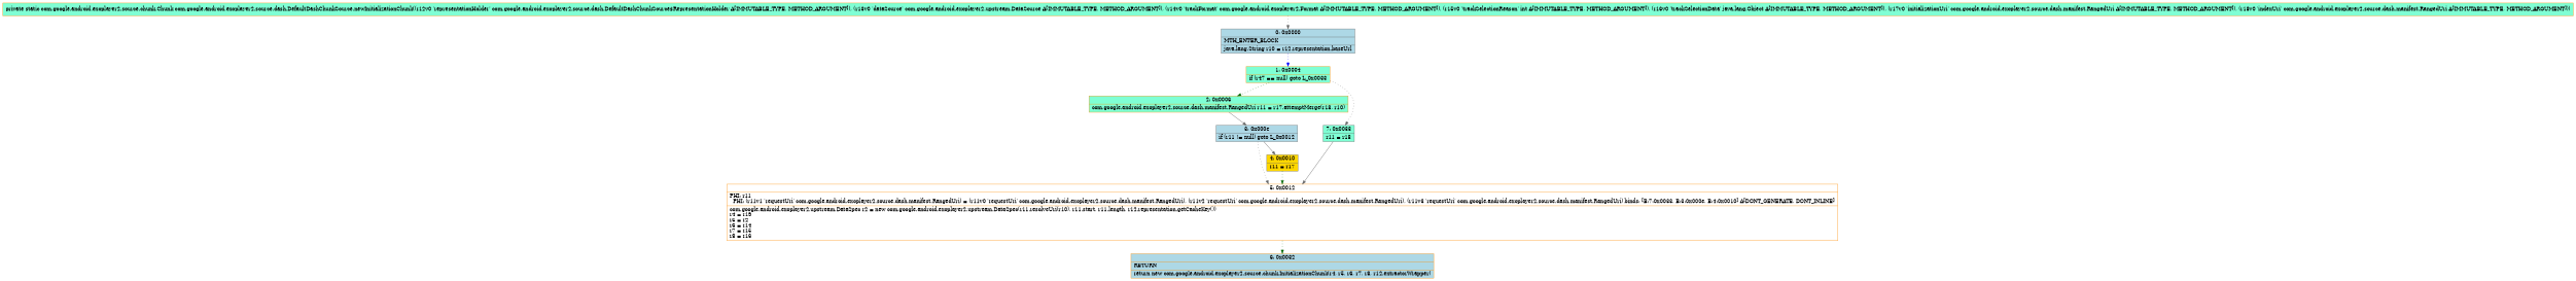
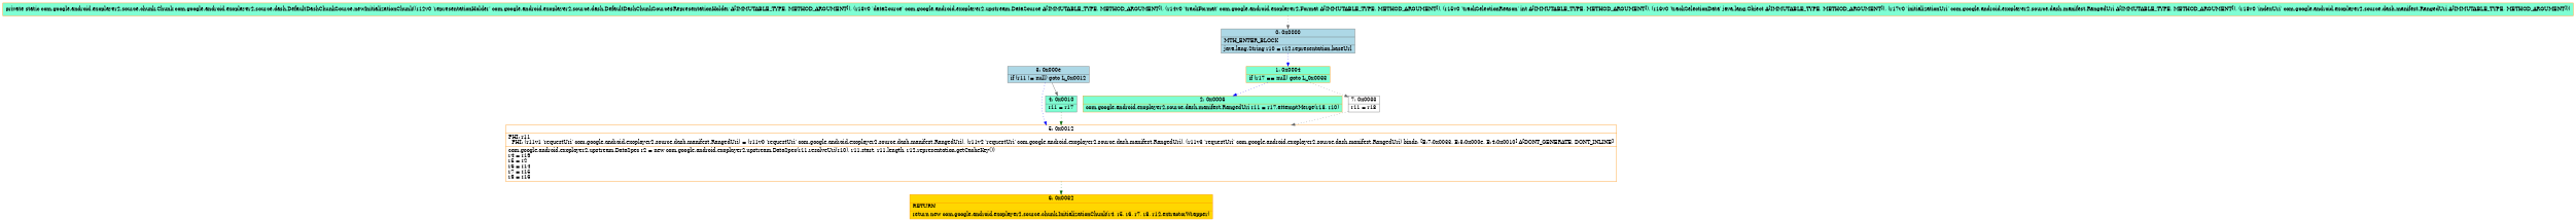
  digraph {
    node [color=darkorange fillcolor=aquamarine shape=record style=filled]
    edge [color=gray40 style=dotted]
    n1 [color=gray40 fillcolor=lightblue label="{0\:\ 0x0000|MTH_ENTER_BLOCK\l|java.lang.String r10 = r12.representation.baseUrl\l}"]
-   n2 [label="{1\:\ 0x0004|if (r47 == null) goto L_0x0033\l}"]
+   n2 [label="{1\:\ 0x0004|if (r17 == null) goto L_0x0033\l}"]
    n3 [label="{2\:\ 0x0006|com.google.android.exoplayer2.source.dash.manifest.RangedUri r11 = r17.attemptMerge(r18, r10)\l}"]
-   n4 [color=gray40 label="{7\:\ 0x0033|r11 = r18\l}"]
+   n4 [color=gray40 fillcolor=white label="{7\:\ 0x0033|r11 = r18\l}"]
    n5 [color=gray40 fillcolor=lightblue label="{3\:\ 0x000e|if (r11 != null) goto L_0x0012\l}"]
    n6 [fillcolor=white label="{5\:\ 0x0012|PHI: r11 \l  PHI: (r11v1 'requestUri' com.google.android.exoplayer2.source.dash.manifest.RangedUri) = (r11v0 'requestUri' com.google.android.exoplayer2.source.dash.manifest.RangedUri), (r11v2 'requestUri' com.google.android.exoplayer2.source.dash.manifest.RangedUri), (r11v3 'requestUri' com.google.android.exoplayer2.source.dash.manifest.RangedUri) binds: [B:7:0x0033, B:3:0x000e, B:4:0x0010] A[DONT_GENERATE, DONT_INLINE]\l|com.google.android.exoplayer2.upstream.DataSpec r2 = new com.google.android.exoplayer2.upstream.DataSpec(r11.resolveUri(r10), r11.start, r11.length, r12.representation.getCacheKey())\lr4 = r19\lr5 = r2\lr6 = r14\lr7 = r15\lr8 = r16\l}"]
-   n7 [color=gray40 fillcolor=gold label="{4\:\ 0x0010|r11 = r17\l}"]
-   n8 [fillcolor=lightblue label="{6\:\ 0x0032|RETURN\l|return new com.google.android.exoplayer2.source.chunk.InitializationChunk(r4, r5, r6, r7, r8, r12.extractorWrapper)\l}"]
+   n7 [color=gray40 label="{4\:\ 0x0010|r11 = r17\l}"]
+   n8 [fillcolor=gold label="{6\:\ 0x0032|RETURN\l|return new com.google.android.exoplayer2.source.chunk.InitializationChunk(r4, r5, r6, r7, r8, r12.extractorWrapper)\l}"]
    n9 [label="{private static com.google.android.exoplayer2.source.chunk.Chunk com.google.android.exoplayer2.source.dash.DefaultDashChunkSource.newInitializationChunk((r12v0 'representationHolder' com.google.android.exoplayer2.source.dash.DefaultDashChunkSource$RepresentationHolder A[IMMUTABLE_TYPE, METHOD_ARGUMENT]), (r13v0 'dataSource' com.google.android.exoplayer2.upstream.DataSource A[IMMUTABLE_TYPE, METHOD_ARGUMENT]), (r14v0 'trackFormat' com.google.android.exoplayer2.Format A[IMMUTABLE_TYPE, METHOD_ARGUMENT]), (r15v0 'trackSelectionReason' int A[IMMUTABLE_TYPE, METHOD_ARGUMENT]), (r16v0 'trackSelectionData' java.lang.Object A[IMMUTABLE_TYPE, METHOD_ARGUMENT]), (r17v0 'initializationUri' com.google.android.exoplayer2.source.dash.manifest.RangedUri A[IMMUTABLE_TYPE, METHOD_ARGUMENT]), (r18v0 'indexUri' com.google.android.exoplayer2.source.dash.manifest.RangedUri A[IMMUTABLE_TYPE, METHOD_ARGUMENT])) }"]
    n1 -> n2 [color=blue]
-   n2 -> n3 [color=darkgreen]
+   n2 -> n3 [color=blue]
    n2 -> n4
-   n3 -> n5 [style=solid]
-   n4 -> n6 [style=solid]
-   n5 -> n6
+   n4 -> n6
+   n5 -> n6 [color=blue]
    n5 -> n7 [style=solid]
    n6 -> n8 [color=darkgreen]
    n7 -> n6 [color=darkgreen]
    n9 -> n1
  }
